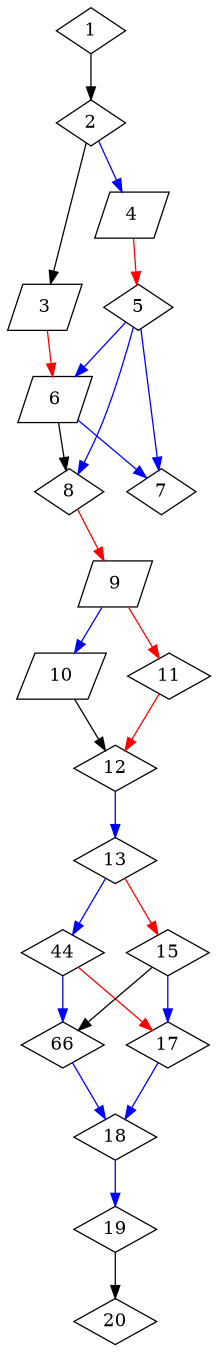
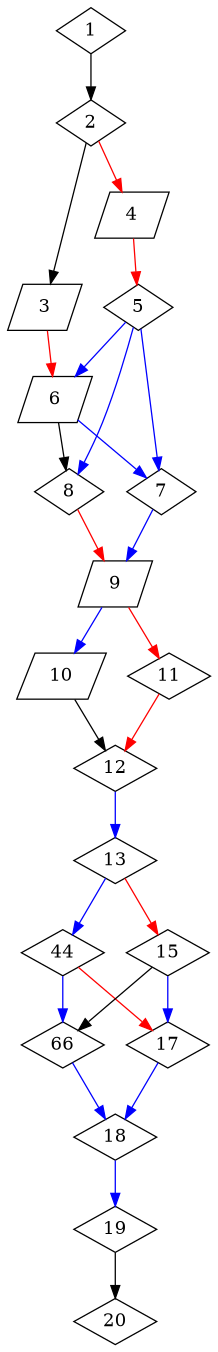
  digraph {
    node [alpha=0.10 shape=diamond]
    edge [color=blue]
    1 [alpha=0.06 expect_size=31430656]
    2 [alpha=0.07 expect_size=5756928]
    3 [alpha=0.06 expect_size=29493248 shape=parallelogram]
    4 [alpha=0.18 expect_size=34334720 shape=parallelogram]
    6 [expect_size=32566272 shape=parallelogram]
    5 [alpha=0.03 expect_size=50113536]
    7 [expect_size=41029632]
    8 [alpha=0.07 expect_size=22653952]
    9 [alpha=0.06 expect_size=46167040 shape=parallelogram]
    10 [alpha=0.15 expect_size=31865856 shape=parallelogram]
    11 [expect_size=17946624]
    12 [alpha=0.01 expect_size=32740352]
    13 [alpha=0.19 expect_size=48103424]
    n14 [expect_size=14065664 label=44]
    15 [alpha=0.19 expect_size=10400768]
    n16 [alpha=0.03 expect_size=18332672 label=66]
    17 [alpha=0.18 expect_size=41933824]
    18 [alpha=0.02 expect_size=17765376]
    19 [alpha=0.12 expect_size=34596864]
    20 [alpha=0.07 expect_size=49084416]
    1 -> 2 [color=black]
    2 -> 3 [color=black]
-   2 -> 4
+   2 -> 4 [color=red]
    3 -> 6 [color=red]
    4 -> 5 [color=red]
    6 -> 7
    6 -> 8 [color=black]
    5 -> 6
    5 -> 7
    5 -> 8
+   7 -> 9
    8 -> 9 [color=red]
    9 -> 10
    9 -> 11 [color=red]
    10 -> 12 [color=black]
    11 -> 12 [color=red]
    12 -> 13
    13 -> n14
    13 -> 15 [color=red]
    n14 -> n16
    n14 -> 17 [color=red]
    15 -> n16 [color=black]
    15 -> 17
    n16 -> 18
    17 -> 18
    18 -> 19
    19 -> 20 [color=black]
  }
